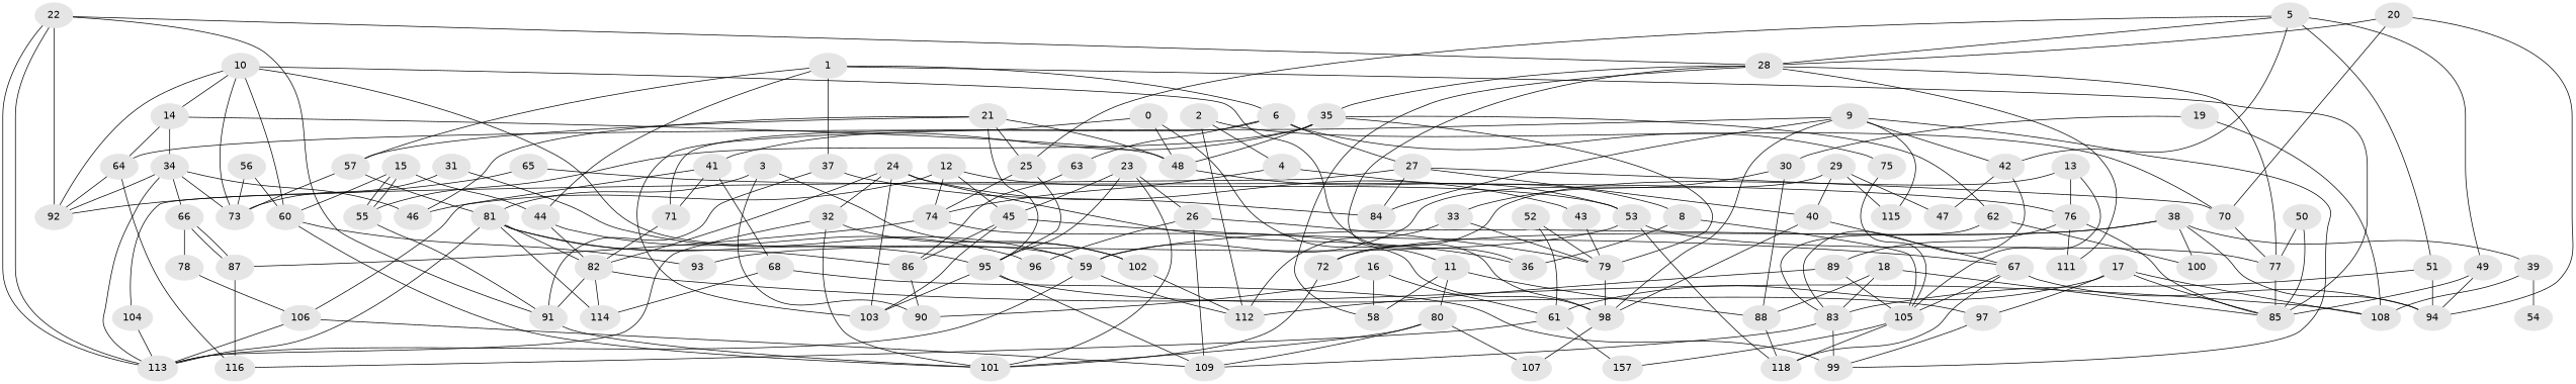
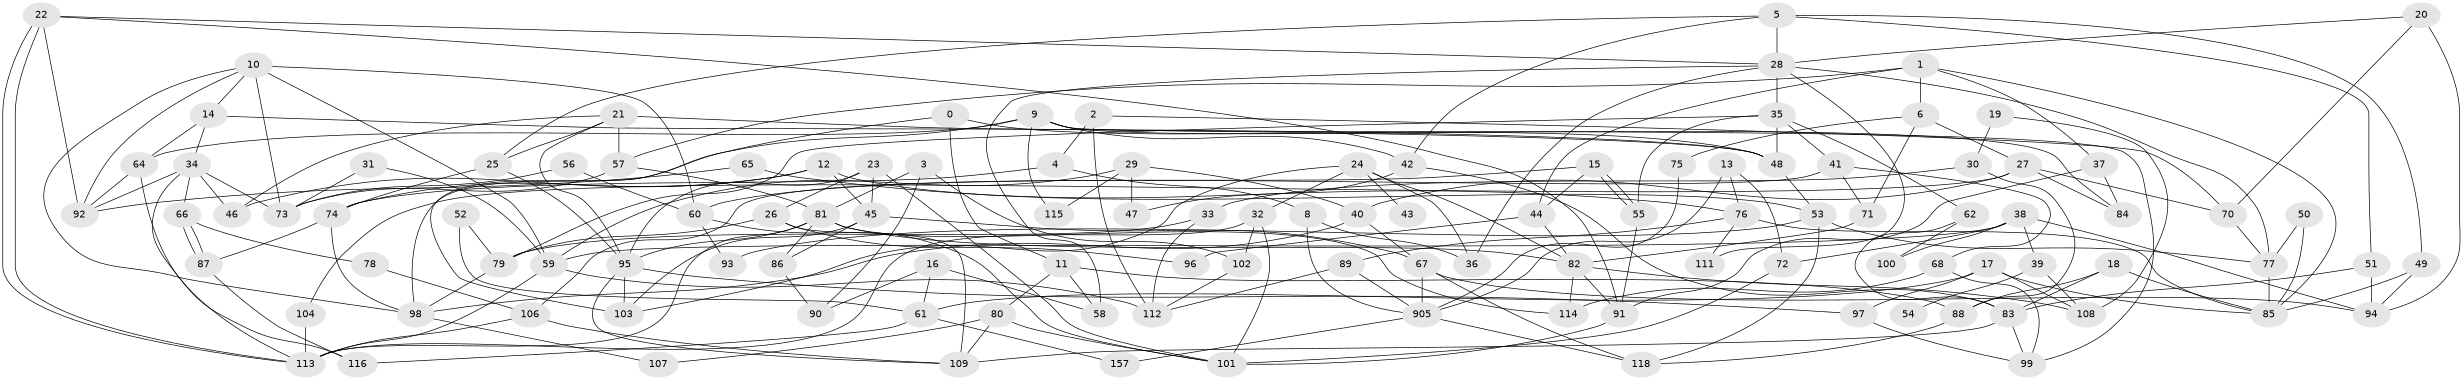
  graph {
    fontname="DejaVu Sans"
    node [color=gray90 fontname="DejaVu Sans" style=filled]
    edge [fontname="DejaVu Sans"]
    1
    6
    37
    44
    57
    85
    27
-   63
    71
    75
    84
    91
    82
    96
    81
    73
    2
    4
    70
    112
    8
    74
    77
    3
    90
    102
    95
    113
    86
    114
    36
-   105
+   105 [label=905]
    98
    87
    5
    25
    28
    42
    49
    51
    58
    35
    111
    83
    47
    94
    40
    104
    n49 [label=0]
    11
    48
    103
    80
    88
    53
    118
    n57 [label=157]
    9
    64
    99
    115
    92
    116
    107
    10
    14
    59
    60
    34
    101
    93
    109
    12
    45
    46
    67
    13
    72
    76
    89
    66
    15
    55
    16
    61
    17
    97
    108
    18
    19
    30
    33
    20
    21
    22
    23
    26
    79
    24
    32
    43
    41
    62
    29
    31
    78
    68
    106
    100
    38
    39
    54
    50
    52
    56
    65
    1 -- 6
    1 -- 37
    1 -- 44
    1 -- 57
    1 -- 85
    6 -- 27
-   6 -- 63
    6 -- 71
    6 -- 75
    37 -- 84
    37 -- 91
    44 -- 82
    44 -- 96
    57 -- 81
    57 -- 73
    27 -- 84
    27 -- 70
    27 -- 40
    27 -- 104
-   63 -- 86
    71 -- 82
    75 -- 105
    91 -- 101
    82 -- 91
    82 -- 114
    82 -- 108
    81 -- 82
    81 -- 95
    81 -- 113
    81 -- 86
    81 -- 114
    2 -- 4
    2 -- 70
    2 -- 112
    4 -- 8
    4 -- 74
    70 -- 77
    8 -- 36
    8 -- 105
    74 -- 98
    74 -- 87
    77 -- 85
    3 -- 81
    3 -- 90
    3 -- 102
    102 -- 112
    95 -- 103
    95 -- 109
    95 -- 97
    86 -- 90
    105 -- 118
    105 -- n57
    98 -- 107
    87 -- 116
    5 -- 25
    5 -- 28
    5 -- 42
    5 -- 49
    5 -- 51
    25 -- 74
    25 -- 95
    28 -- 77
    28 -- 36
    28 -- 58
    28 -- 35
    28 -- 111
    42 -- 83
    42 -- 47
    49 -- 85
    49 -- 94
    51 -- 83
    51 -- 94
    35 -- 48
    35 -- 55
    35 -- 79
    35 -- 41
    35 -- 62
    83 -- 99
    83 -- 109
    40 -- 98
    40 -- 67
    104 -- 113
    n49 -- 11
    n49 -- 48
    n49 -- 103
    11 -- 58
    11 -- 80
    11 -- 88
    48 -- 53
    80 -- 107
    80 -- 101
    80 -- 109
    88 -- 118
    53 -- 77
    53 -- 118
    53 -- 93
    9 -- 84
    9 -- 98
    9 -- 42
    9 -- 64
    9 -- 99
    9 -- 115
    64 -- 92
    64 -- 116
    10 -- 73
    10 -- 98
    10 -- 92
    10 -- 14
    10 -- 59
    10 -- 60
    14 -- 48
    14 -- 64
    14 -- 34
    59 -- 112
    59 -- 113
    60 -- 101
    60 -- 93
    34 -- 73
    34 -- 113
    34 -- 92
    34 -- 46
    34 -- 66
    12 -- 74
    12 -- 53
    12 -- 45
    12 -- 46
    45 -- 86
    45 -- 103
    45 -- 67
    67 -- 105
    67 -- 94
    67 -- 118
    13 -- 105
    13 -- 72
    13 -- 76
    72 -- 101
    76 -- 85
    76 -- 111
    76 -- 89
    89 -- 112
    89 -- 105
    66 -- 87
    66 -- 87
    66 -- 78
    15 -- 44
    15 -- 60
    15 -- 55
    15 -- 55
    55 -- 91
    16 -- 90
    16 -- 58
    16 -- 61
    61 -- n57
    61 -- 116
    17 -- 85
    17 -- 61
    17 -- 97
    17 -- 108
    97 -- 99
    18 -- 85
    18 -- 83
    18 -- 88
    19 -- 108
    19 -- 30
    30 -- 88
    30 -- 33
    33 -- 112
    33 -- 79
    20 -- 70
    20 -- 28
    20 -- 94
    21 -- 57
    21 -- 95
    21 -- 25
    21 -- 48
    21 -- 46
    22 -- 91
    22 -- 113
    22 -- 113
    22 -- 28
    22 -- 92
    23 -- 95
    23 -- 101
    23 -- 45
    23 -- 26
    26 -- 96
    26 -- 109
    26 -- 79
    79 -- 98
    24 -- 82
    24 -- 36
    24 -- 103
    24 -- 32
    24 -- 43
    32 -- 102
    32 -- 113
    32 -- 101
-   43 -- 79
    41 -- 71
    41 -- 68
    41 -- 106
    62 -- 83
    62 -- 100
    29 -- 47
    29 -- 40
    29 -- 115
    29 -- 59
    31 -- 73
    31 -- 59
    78 -- 106
    68 -- 114
    68 -- 99
    106 -- 113
    106 -- 109
    38 -- 94
    38 -- 59
    38 -- 72
    38 -- 100
    38 -- 39
    39 -- 108
    39 -- 54
    50 -- 85
    50 -- 77
    52 -- 61
    52 -- 79
    56 -- 73
    56 -- 60
    65 -- 92
    65 -- 76
  }
